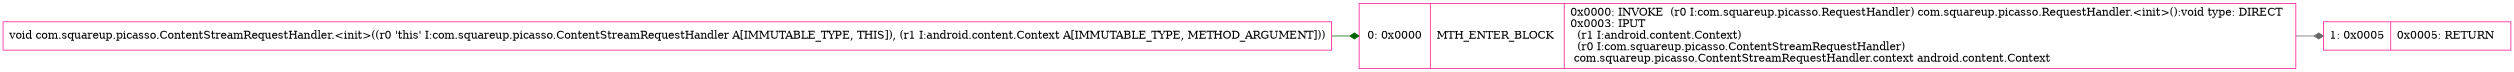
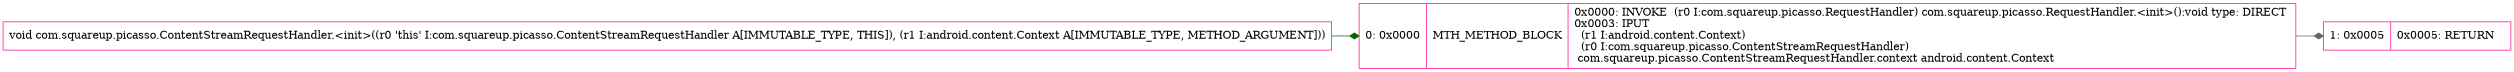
  digraph {
    rankdir=LR
    node [shape=record color=deeppink]
    edge [arrowhead=diamond]
-   n1 [label="{0\:\ 0x0000|MTH_ENTER_BLOCK\l|0x0000: INVOKE  (r0 I:com.squareup.picasso.RequestHandler) com.squareup.picasso.RequestHandler.\<init\>():void type: DIRECT \l0x0003: IPUT  \l  (r1 I:android.content.Context)\l  (r0 I:com.squareup.picasso.ContentStreamRequestHandler)\l com.squareup.picasso.ContentStreamRequestHandler.context android.content.Context \l}"]
+   n1 [label="{0\:\ 0x0000|MTH_METHOD_BLOCK\l|0x0000: INVOKE  (r0 I:com.squareup.picasso.RequestHandler) com.squareup.picasso.RequestHandler.\<init\>():void type: DIRECT \l0x0003: IPUT  \l  (r1 I:android.content.Context)\l  (r0 I:com.squareup.picasso.ContentStreamRequestHandler)\l com.squareup.picasso.ContentStreamRequestHandler.context android.content.Context \l}"]
    n2 [label="{1\:\ 0x0005|0x0005: RETURN   \l}"]
    n3 [label="{void com.squareup.picasso.ContentStreamRequestHandler.\<init\>((r0 'this' I:com.squareup.picasso.ContentStreamRequestHandler A[IMMUTABLE_TYPE, THIS]), (r1 I:android.content.Context A[IMMUTABLE_TYPE, METHOD_ARGUMENT])) }"]
    n1 -> n2 [color=gray40]
    n3 -> n1 [color=darkgreen]
  }
